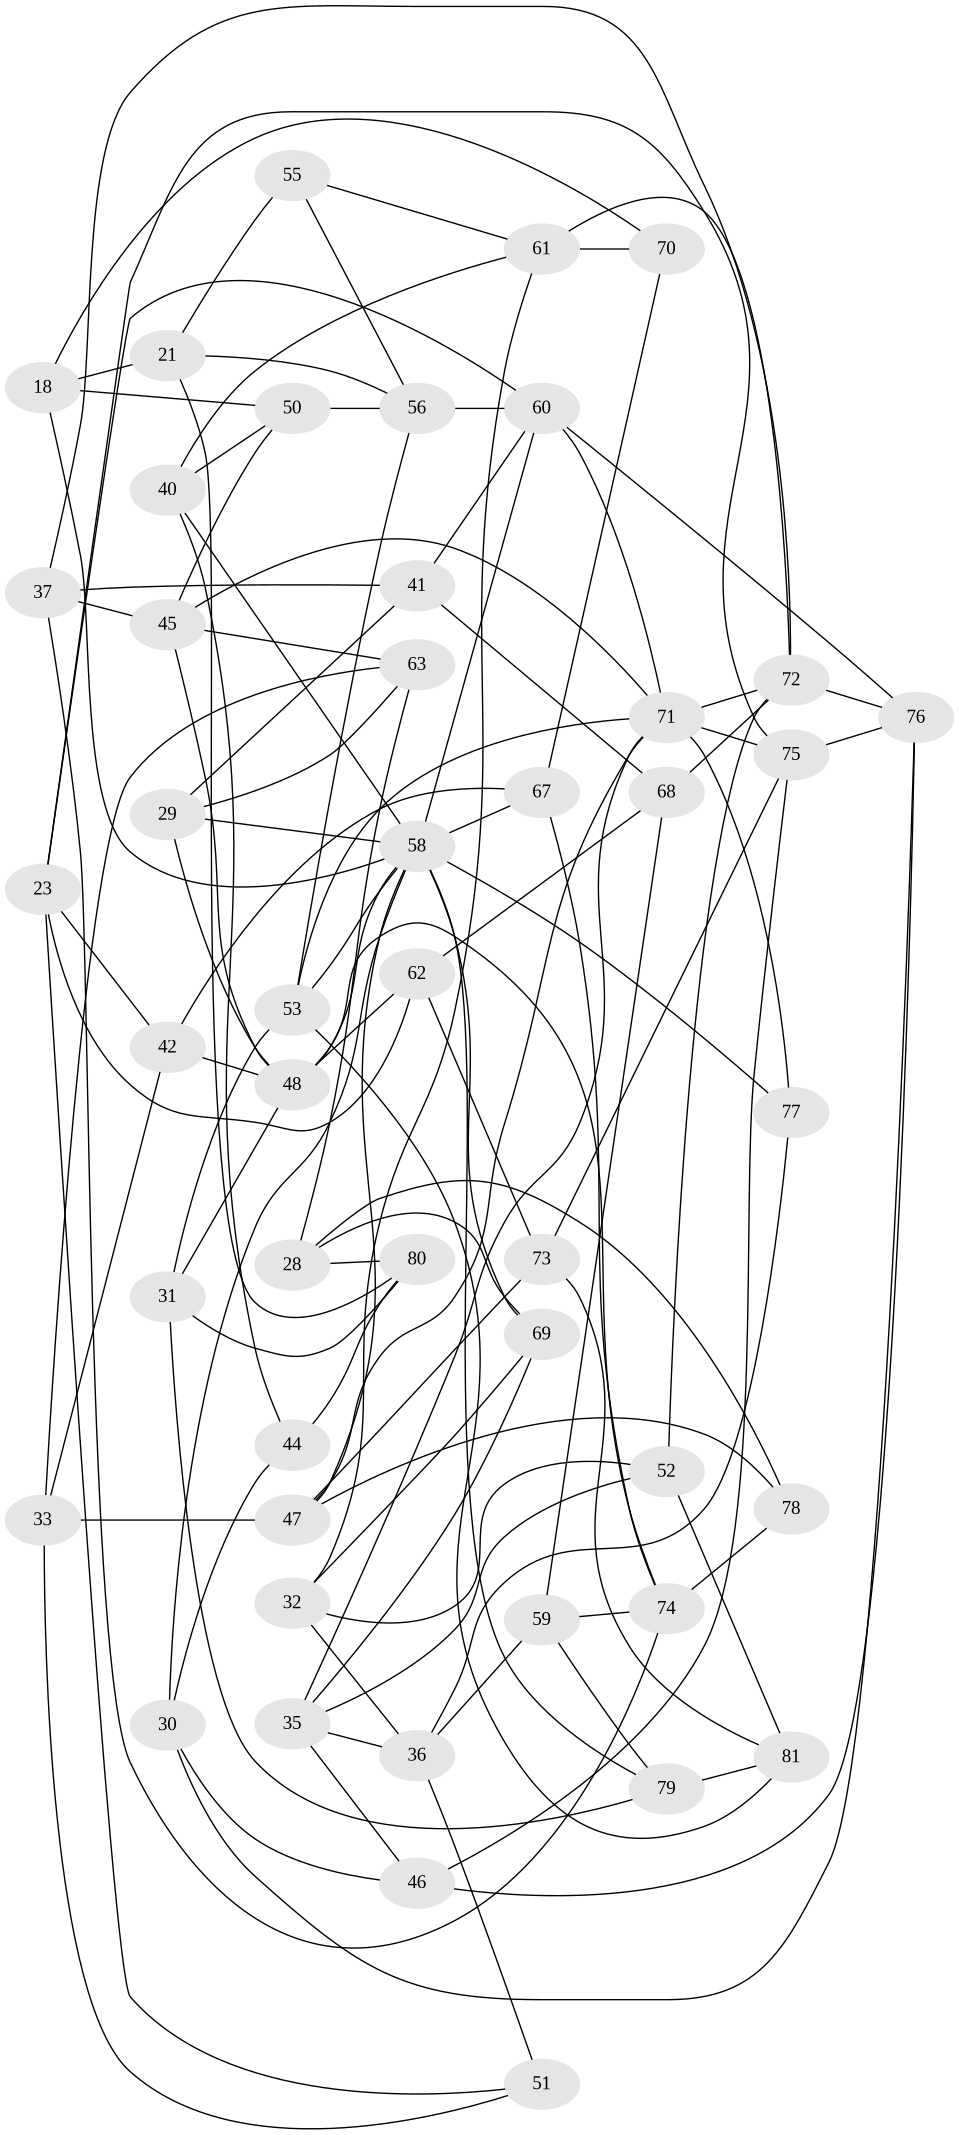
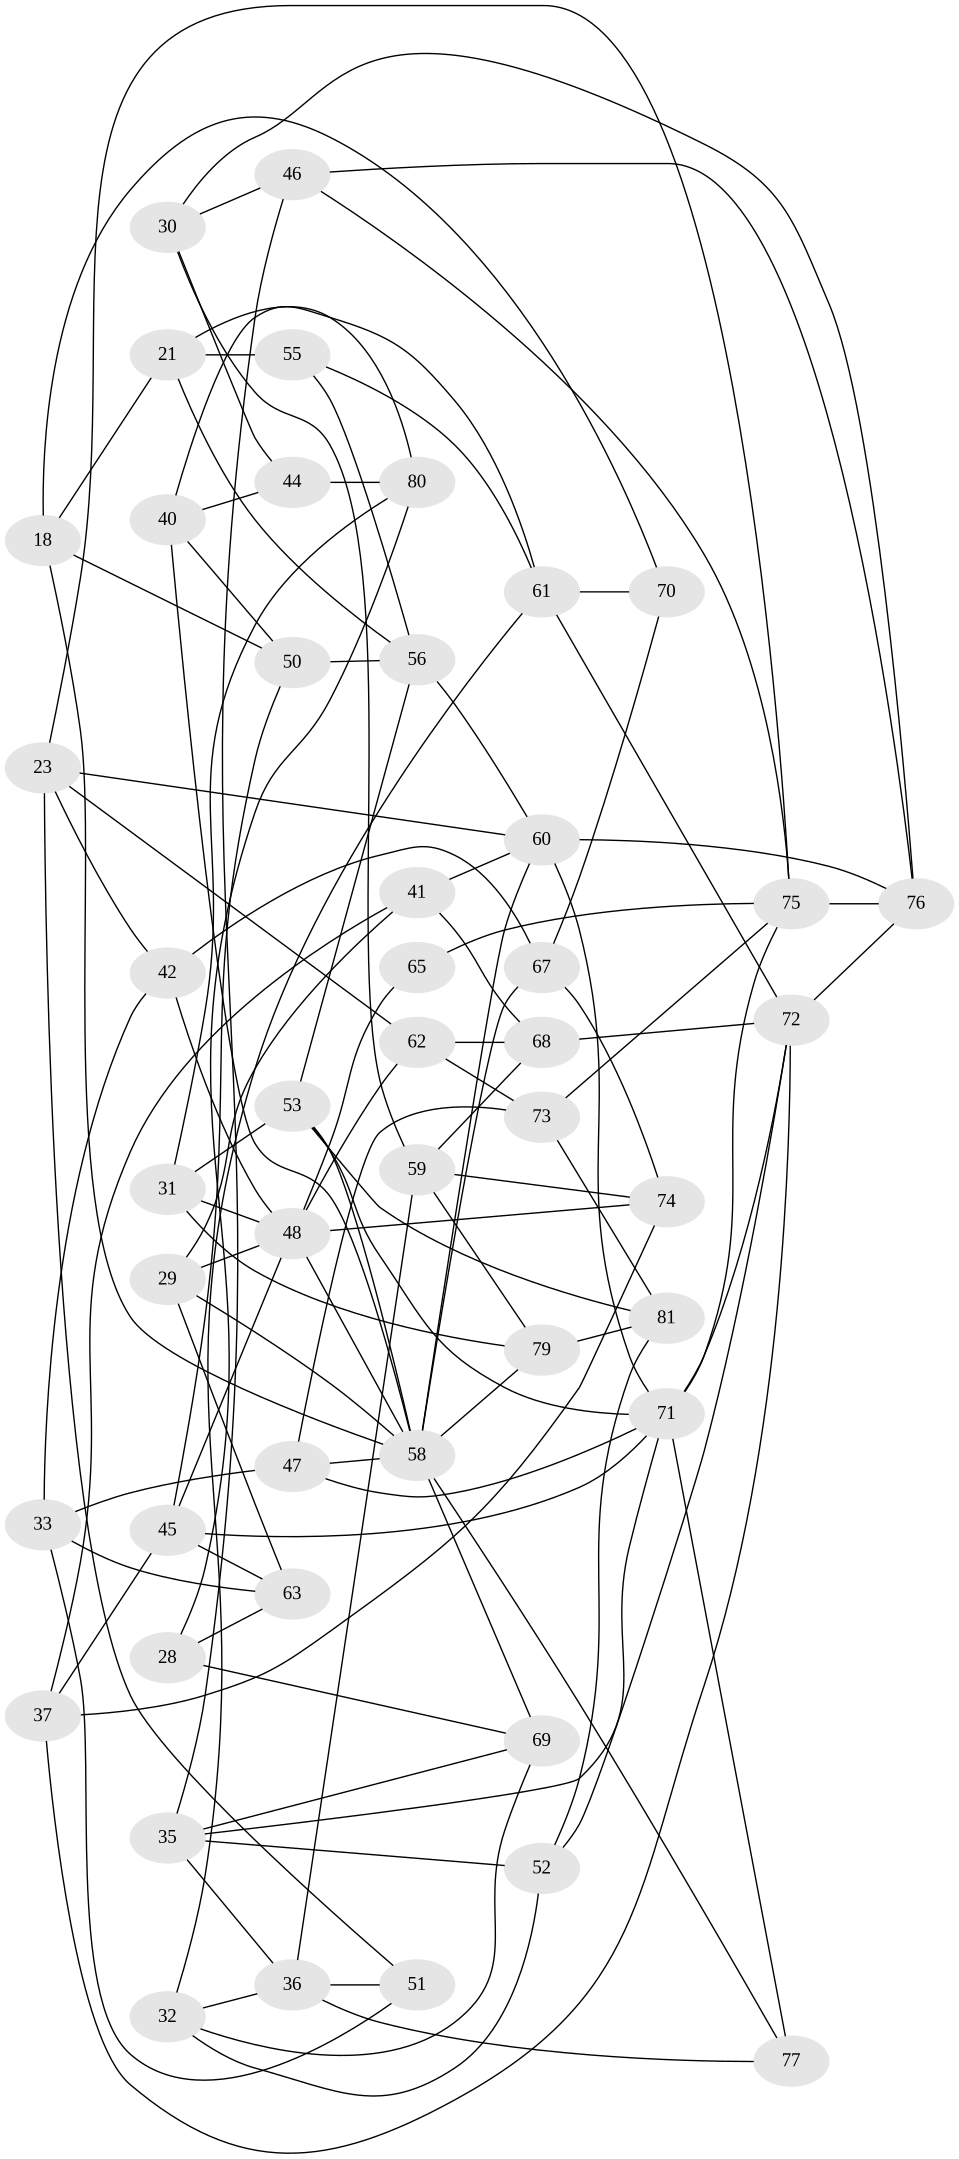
  graph {
    fontname="Liberation Serif"
    rankdir=LR
    node [color=gray90 fontname="Liberation Serif" style=filled]
    edge [fontname="Liberation Serif"]
    21 [super="+13"]
    55
    56 [super="+49"]
    80 [super="+38"]
    18
    50
    58 [super="+16+34"]
    70
    60 [super="+25"]
    69
    79
    77
    67
    61 [super="+52"]
    23 [super="+9"]
    42
    51
    62
    75 [super="+7+57"]
    48 [super="+1+12+43"]
    76 [super="+17+66"]
    71 [super="+64"]
    68
    73
    28
    63
-   78
    29
    41
+   65 [super="+39"]
    74 [super="+24"]
    30
    44
    46
    31
    53 [super="+15"]
    81
    36 [super="+19"]
    59
    32
    n41 [label=52]
    72 [super="+8"]
    33 [super="+26"]
    47 [super="+14"]
    35 [super="+4"]
    37
    45 [super="+20"]
    40
    21 -- 55 [weight=2]
    21 -- 56
    21 -- 80 [weight=2]
    55 -- 56
    55 -- 61
    56 -- 60 [weight=2]
    18 -- 21
    18 -- 50
    18 -- 58
    18 -- 70
    50 -- 56
    58 -- 60
    58 -- 69
    58 -- 79
    58 -- 77
    58 -- 67
    60 -- 76
    60 -- 71 [weight=2]
    79 -- 81
    67 -- 70
    67 -- 74
    61 -- 70 [weight=2]
    61 -- 72
    23 -- 60
    23 -- 42
    23 -- 51
    23 -- 62
    23 -- 75 [weight=2]
    42 -- 67
    42 -- 48
    62 -- 68
    62 -- 73
    75 -- 76 [weight=2]
    48 -- 58
    48 -- 62
+   48 -- 65 [weight=3]
    48 -- 74
    71 -- 77
    71 -- 75 [weight=2]
    71 -- 72
    68 -- 72
    73 -- 75
    73 -- 81
    28 -- 80
    28 -- 69
    28 -- 63
-   28 -- 78
    29 -- 58
    29 -- 48
    29 -- 63
    29 -- 41
    41 -- 60
    41 -- 68
-   74 -- 78 [weight=2]
-   30 -- 58
+   65 -- 75 [weight=2]
+   30 -- 59
    30 -- 76
    30 -- 44
    30 -- 46
    44 -- 80
    46 -- 75
    46 -- 76
    31 -- 80
    31 -- 79
    31 -- 48
    31 -- 53
    53 -- 56 [weight=2]
    53 -- 58
    53 -- 71
    53 -- 81
    36 -- 77 [weight=2]
    36 -- 51
    36 -- 59
    59 -- 79
    59 -- 68
    59 -- 74
    32 -- 69
    32 -- 61
    32 -- 36
    32 -- n41
    n41 -- 81
    n41 -- 72
    72 -- 76 [weight=3]
    33 -- 42
    33 -- 51 [weight=2]
    33 -- 63
    33 -- 47 [weight=2]
    47 -- 58
    47 -- 71
    47 -- 73
-   47 -- 78
    35 -- 69
    35 -- 71
    35 -- 46 [weight=2]
    35 -- 36
    35 -- n41
    37 -- 41
    37 -- 74
    37 -- 72
    37 -- 45
    45 -- 50
    45 -- 48
    45 -- 71 [weight=2]
    45 -- 63
    40 -- 50
    40 -- 58
    40 -- 61
    40 -- 44
  }
